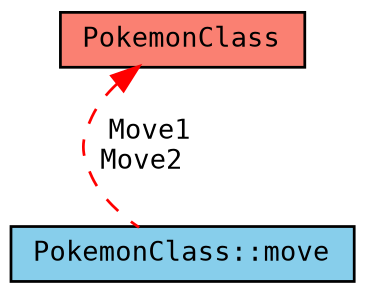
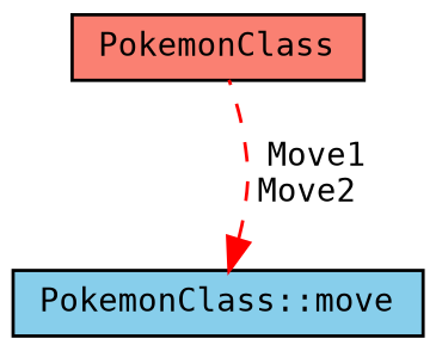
  digraph {
    fontname="DejaVu Sans Mono"
    node [color=black fontname="DejaVu Sans Mono" fontsize=10 shape=record style=filled]
    n1 [fillcolor=salmon fontcolor=black height=0.2 label=PokemonClass width=0.4]
    n2 [fillcolor=skyblue height=0.2 label="PokemonClass::move" width=0.4]
-   n1 -> n2 [color=red dir=back fontname="DejaVu Sans Mono" fontsize=10 label=" Move1\nMove2" labelfontname=Helvetica labelfontsize=10 style=dashed]
+   n2 -> n1 [color=red dir=back fontname="DejaVu Sans Mono" fontsize=10 label=" Move1\nMove2" labelfontname=Helvetica labelfontsize=10 style=dashed]
  }
